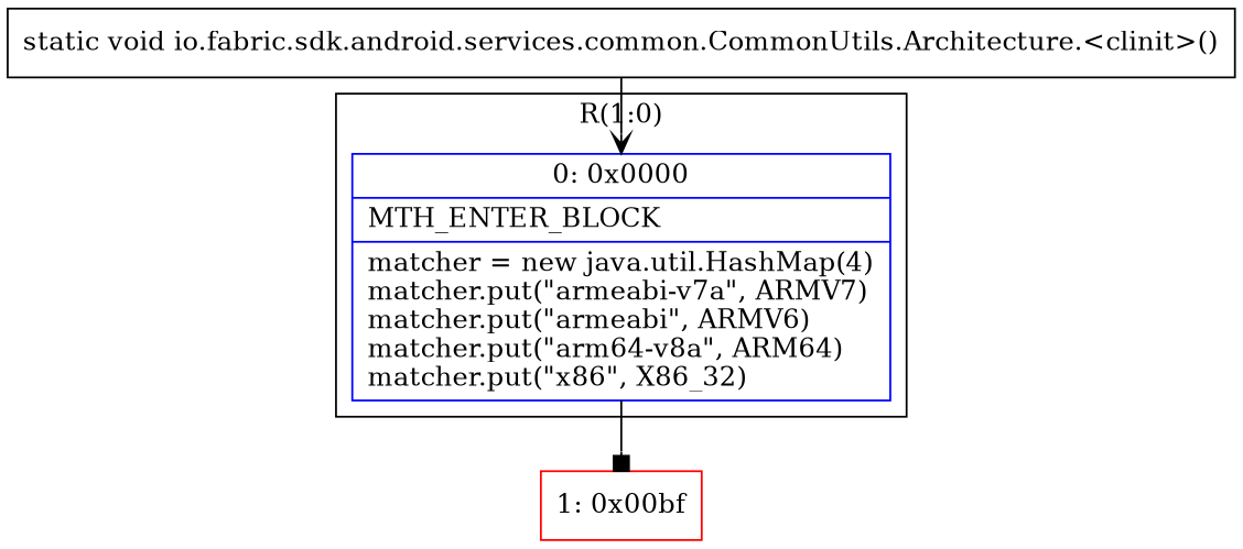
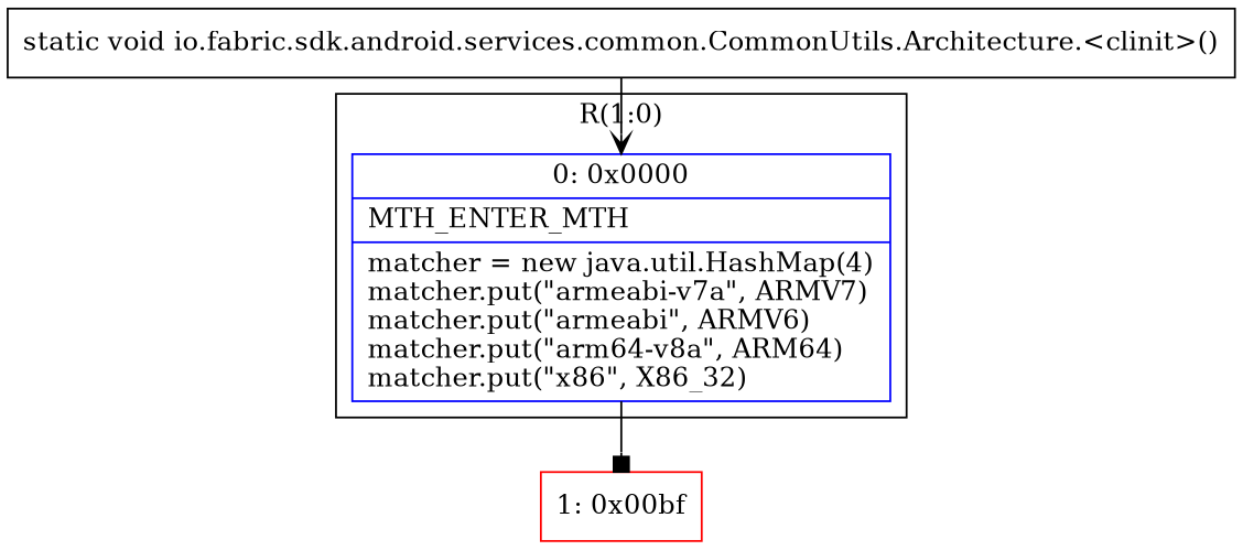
  digraph {
    node [shape=record]
-   n1 [color=blue label="{0\:\ 0x0000|MTH_ENTER_BLOCK\l|matcher = new java.util.HashMap(4)\lmatcher.put(\"armeabi\-v7a\", ARMV7)\lmatcher.put(\"armeabi\", ARMV6)\lmatcher.put(\"arm64\-v8a\", ARM64)\lmatcher.put(\"x86\", X86_32)\l}"]
+   n1 [color=blue label="{0\:\ 0x0000|MTH_ENTER_MTH\l|matcher = new java.util.HashMap(4)\lmatcher.put(\"armeabi\-v7a\", ARMV7)\lmatcher.put(\"armeabi\", ARMV6)\lmatcher.put(\"arm64\-v8a\", ARM64)\lmatcher.put(\"x86\", X86_32)\l}"]
    n2 [color=red label="{1\:\ 0x00bf}"]
    n3 [label="{static void io.fabric.sdk.android.services.common.CommonUtils.Architecture.\<clinit\>() }"]
    subgraph cluster_1 {
      label="R(1:0)"
      n1
    }
    n1 -> n2 [arrowhead=box]
    n3 -> n1 [arrowhead=vee]
  }
